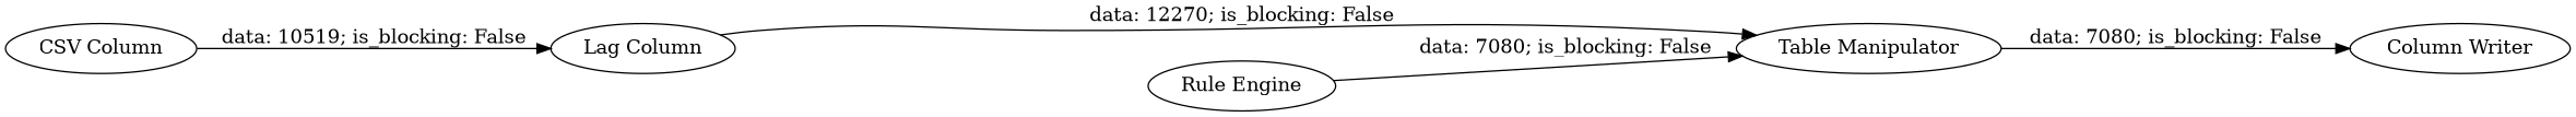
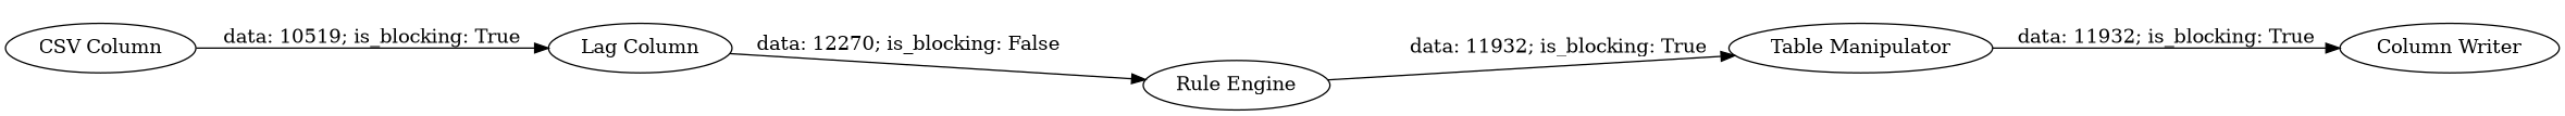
  digraph {
    rankdir=LR
    n1 [label="Table Manipulator"]
    n2 [label="Column Writer"]
    n3 [label="CSV Column"]
    n4 [label="Lag Column"]
    n5 [label="Rule Engine"]
-   n1 -> n2 [label="data: 7080; is_blocking: False"]
-   n3 -> n4 [label="data: 10519; is_blocking: False"]
-   n4 -> n1 [label="data: 12270; is_blocking: False"]
-   n5 -> n1 [label="data: 7080; is_blocking: False"]
+   n1 -> n2 [label="data: 11932; is_blocking: True"]
+   n3 -> n4 [label="data: 10519; is_blocking: True"]
+   n4 -> n5 [label="data: 12270; is_blocking: False"]
+   n5 -> n1 [label="data: 11932; is_blocking: True"]
  }
